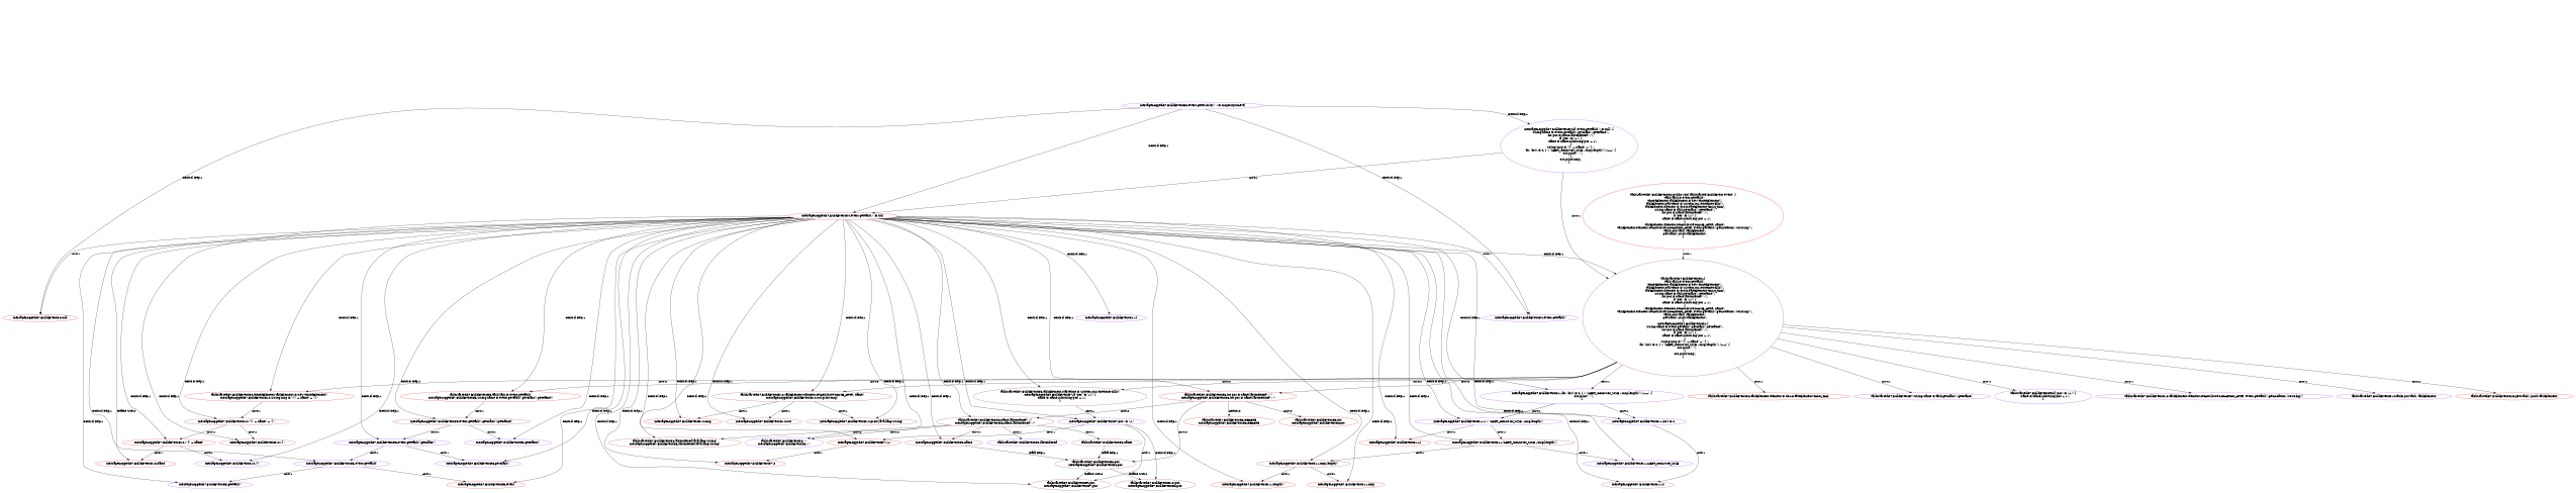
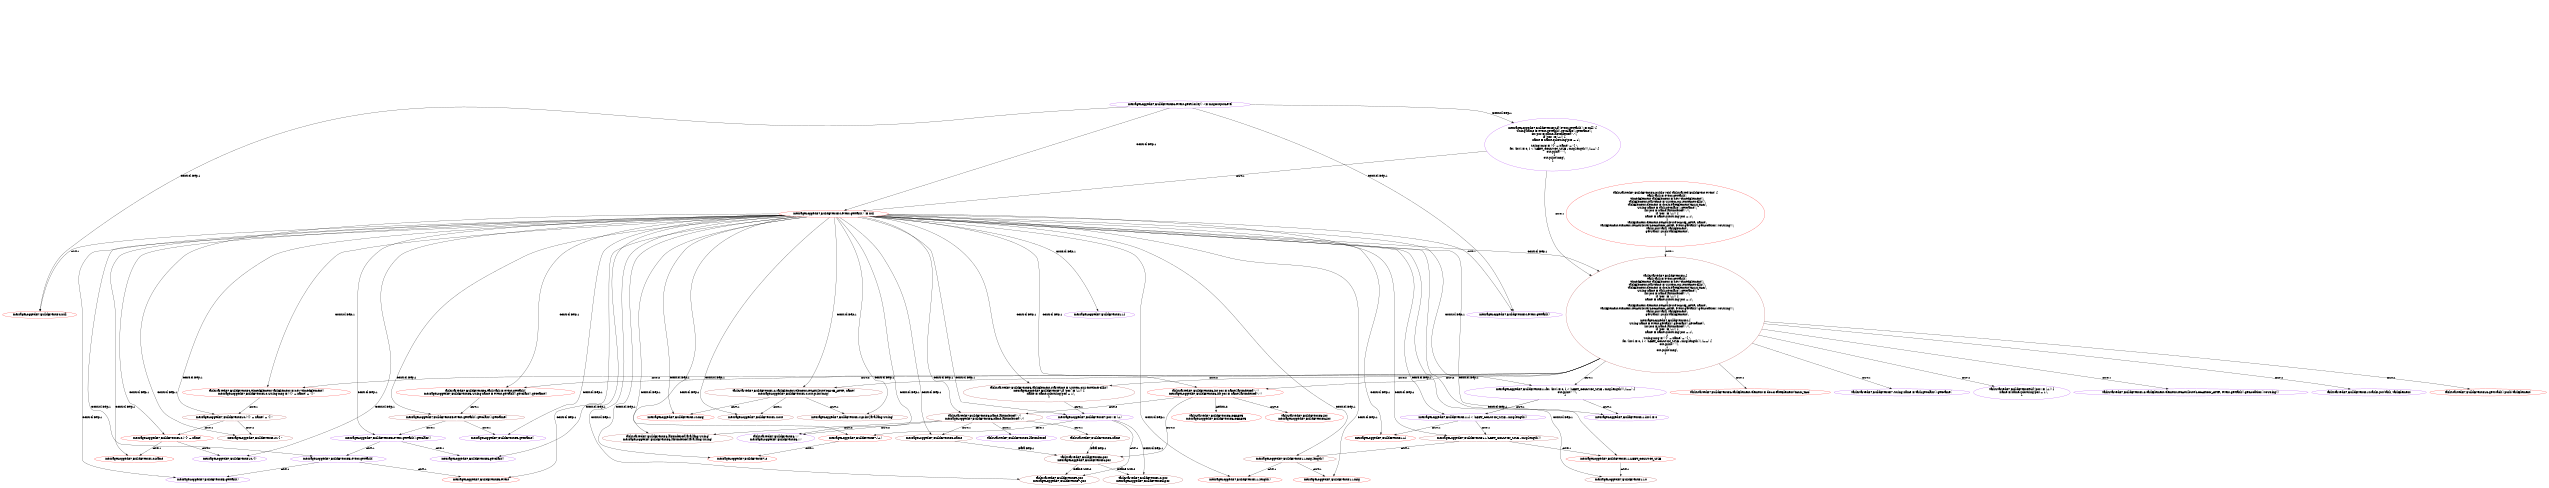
  digraph {
    node [color=red shape=ellipse]
    n1 [label="taskStarted#?,BuildEvent#8:DELETE\nmessageLogged#?,BuildEvent#6:DELETE"]
    n2 [label="taskStarted#?,BuildEvent#8:int pos = name.lastIndexOf(\".\")\nmessageLogged#?,BuildEvent#6:int pos = name.lastIndexOf(\".\")"]
    n3 [color=brown label="taskStarted#?,BuildEvent#8:pos\nmessageLogged#?,BuildEvent#6:pos"]
    n4 [label="taskStarted#?,BuildEvent#8:int\nmessageLogged#?,BuildEvent#6:int"]
    n5 [color=brown label="taskStarted#?,BuildEvent#8:name.lastIndexOf(\".\")\nmessageLogged#?,BuildEvent#6:name.lastIndexOf(\".\")"]
    n6 [color=brown label="taskStarted#?,BuildEvent#9:pos\nmessageLogged#?,BuildEvent#7:pos"]
    n7 [color=brown label="taskStarted#?,BuildEvent#10:pos\nmessageLogged#?,BuildEvent#8:pos"]
    n8 [color=brown label="taskStarted#?,BuildEvent#8:name"]
    n9 [color=purple label="taskStarted#?,BuildEvent#8:lastIndexOf"]
    n10 [color=brown label="taskStarted#?,BuildEvent#8:lastIndexOf(java.lang.String)\nmessageLogged#?,BuildEvent#6:lastIndexOf(java.lang.String)"]
    n11 [color=purple label="taskStarted#?,BuildEvent#8:\".\"\nmessageLogged#?,BuildEvent#6:\".\""]
    n12 [color=brown label="messageLogged#?,BuildEvent#6:name"]
    n13 [color=brown label="taskStarted#?,BuildEvent#2:\{\n    Task task = event.getTask();\n    TimedElement taskElement = new TimedElement();\n    taskElement.startTime = System.currentTimeMillis();\n    taskElement.element = doc.createElement(TASK_TAG);\n    String name = task.getClass().getName();\n    int pos = name.lastIndexOf(\".\");\n    if (pos != (-1)) \{\n        name = name.substring(pos + 1);\n    \}\n    taskElement.element.setAttribute(NAME_ATTR, name);\n    taskElement.element.setAttribute(LOCATION_ATTR, event.getTask().getLocation().toString());\n    tasks.put(task, taskElement);\n    getStack().push(taskElement);\n\}\nmessageLogged#?,BuildEvent#4:\{\n    String name = event.getTask().getClass().getName();\n    int pos = name.lastIndexOf(\".\");\n    if (pos != (-1)) \{\n        name = name.substring(pos + 1);\n    \}\n    String msg = (\"[\" + name) + \"] \";\n    for (int i = 0; i < (LEFT_COLUMN_SIZE - msg.length()); i++) \{\n        out.print(\" \");\n    \}\n    out.print(msg);\n\}"]
    n14 [label="taskStarted#?,BuildEvent#3:Task task = event.getTask()\nmessageLogged#?,BuildEvent#5:String name = event.getTask().getClass().getName()"]
    n15 [label="taskStarted#?,BuildEvent#4:TimedElement taskElement = new TimedElement()\nmessageLogged#?,BuildEvent#10:String msg = (\"[\" + name) + \"] \""]
    n16 [color=brown label="taskStarted#?,BuildEvent#5:taskElement.startTime = System.currentTimeMillis()\nmessageLogged#?,BuildEvent#7:if (pos != (-1)) \{\n    name = name.substring(pos + 1);\n\}"]
    n17 [label="taskStarted#?,BuildEvent#6:taskElement.element = doc.createElement(TASK_TAG)"]
    n18 [color=purple label="taskStarted#?,BuildEvent#7:String name = task.getClass().getName()"]
    n19 [color=purple label="taskStarted#?,BuildEvent#9:if (pos != (-1)) \{\n    name = name.substring(pos + 1);\n\}"]
    n20 [color=brown label="taskStarted#?,BuildEvent#12:taskElement.element.setAttribute(NAME_ATTR, name)\nmessageLogged#?,BuildEvent#14:out.print(msg)"]
    n21 [color=purple label="taskStarted#?,BuildEvent#13:taskElement.element.setAttribute(LOCATION_ATTR, event.getTask().getLocation().toString())"]
    n22 [color=purple label="taskStarted#?,BuildEvent#14:tasks.put(task, taskElement)"]
    n23 [label="taskStarted#?,BuildEvent#15:getStack().push(taskElement)"]
    n24 [color=purple label="messageLogged#?,BuildEvent#11:for (int i = 0; i < (LEFT_COLUMN_SIZE - msg.length()); i++) \{\n    out.print(\" \");\n\}"]
    n25 [color=brown label="messageLogged#?,BuildEvent#5:event.getTask().getClass().getName()"]
    n26 [color=brown label="messageLogged#?,BuildEvent#10:(\"[\" + name) + \"] \""]
    n27 [color=purple label="messageLogged#?,BuildEvent#7:pos != (-1)"]
    n28 [label="messageLogged#?,BuildEvent#14:msg"]
    n29 [color=brown label="messageLogged#?,BuildEvent#14:out"]
    n30 [color=brown label="messageLogged#?,BuildEvent#14:print(java.lang.String)"]
    n31 [color=purple label="messageLogged#?,BuildEvent#11:i < (LEFT_COLUMN_SIZE - msg.length())"]
    n32 [color=purple label="messageLogged#?,BuildEvent#11:int i = 0"]
    n33 [label="taskStarted#?,BuildEvent#2:public void taskStarted(BuildEvent event) \{\n    Task task = event.getTask();\n    TimedElement taskElement = new TimedElement();\n    taskElement.startTime = System.currentTimeMillis();\n    taskElement.element = doc.createElement(TASK_TAG);\n    String name = task.getClass().getName();\n    int pos = name.lastIndexOf(\".\");\n    if (pos != (-1)) \{\n        name = name.substring(pos + 1);\n    \}\n    taskElement.element.setAttribute(NAME_ATTR, name);\n    taskElement.element.setAttribute(LOCATION_ATTR, event.getTask().getLocation().toString());\n    tasks.put(task, taskElement);\n    getStack().push(taskElement);\n\}"]
    n34 [color=purple label="messageLogged#?,BuildEvent#5:event.getTask().getClass()"]
    n35 [color=purple label="messageLogged#?,BuildEvent#5:getName()"]
    n36 [label="messageLogged#?,BuildEvent#10:(\"[\" + name)"]
    n37 [color=brown label="messageLogged#?,BuildEvent#10:\"] \""]
    n38 [label="messageLogged#?,BuildEvent#7:(-1)"]
    n39 [color=purple label="messageLogged#?,BuildEvent#5:event.getTask()"]
    n40 [color=purple label="messageLogged#?,BuildEvent#5:getTask()"]
    n41 [label="messageLogged#?,BuildEvent#5:event"]
    n42 [color=purple label="messageLogged#?,BuildEvent#10:\"[\""]
    n43 [label="messageLogged#?,BuildEvent#10:name"]
    n44 [color=purple label="messageLogged#?,BuildEvent#5:getClass()"]
    n45 [color=purple label="messageLogged#?,BuildEvent#11:i"]
    n46 [label="messageLogged#?,BuildEvent#7:2"]
    n47 [color=brown label="messageLogged#?,BuildEvent#11:msg.length()"]
    n48 [label="messageLogged#?,BuildEvent#11:length()"]
    n49 [label="messageLogged#?,BuildEvent#11:msg"]
    n50 [color=purple label="messageLogged#?,BuildEvent#4:event.getTask()"]
    n51 [label="messageLogged#?,BuildEvent#11:i"]
-   n52 [color=purple label="messageLogged#?,BuildEvent#11:LEFT_COLUMN_SIZE"]
+   n52 [label="messageLogged#?,BuildEvent#11:LEFT_COLUMN_SIZE"]
    n53 [label="messageLogged#?,BuildEvent#4:event.getTask() != null"]
    n54 [label="messageLogged#?,BuildEvent#4:null"]
    n55 [color=brown label="messageLogged#?,BuildEvent#11:(LEFT_COLUMN_SIZE - msg.length())"]
    n56 [color=brown label="messageLogged#?,BuildEvent#11:0"]
    n57 [color=purple label="messageLogged#?,BuildEvent#4:if (event.getTask() != null) \{\n    String name = event.getTask().getClass().getName();\n    int pos = name.lastIndexOf(\".\");\n    if (pos != (-1)) \{\n        name = name.substring(pos + 1);\n    \}\n    String msg = (\"[\" + name) + \"] \";\n    for (int i = 0; i < (LEFT_COLUMN_SIZE - msg.length()); i++) \{\n        out.print(\" \");\n    \}\n    out.print(msg);\n\}"]
    n58 [color=purple label="messageLogged#?,BuildEvent#3:event.getPriority() <= msgOutputLevel"]
    n2 -> n1 [label="Action:2"]
    n2 -> n3 [label="AST:2"]
    n2 -> n4 [label="AST:2"]
    n2 -> n5 [label="AST:2"]
    n3 -> n6 [label="Define Use:2"]
    n3 -> n7 [label="Define Use:2"]
    n5 -> n8 [label="AST:1"]
    n5 -> n9 [label="AST:1"]
    n5 -> n10 [label="AST:2"]
    n5 -> n11 [label="AST:2"]
    n5 -> n12 [label="AST:1"]
    n8 -> n3 [label="Data Dep:1"]
    n12 -> n3 [label="Data Dep:1"]
    n13 -> n2 [label="AST:2"]
    n13 -> n14 [label="AST:2"]
    n13 -> n15 [label="AST:2"]
    n13 -> n16 [label="AST:2"]
    n13 -> n17 [label="AST:1"]
    n13 -> n18 [label="AST:1"]
    n13 -> n19 [label="AST:1"]
    n13 -> n20 [label="AST:2"]
    n13 -> n21 [label="AST:1"]
    n13 -> n22 [label="AST:1"]
    n13 -> n23 [label="AST:1"]
    n13 -> n24 [label="AST:1"]
    n14 -> n25 [label="AST:1"]
    n15 -> n26 [label="AST:1"]
    n16 -> n27 [label="AST:1"]
    n20 -> n28 [label="AST:1"]
    n20 -> n29 [label="AST:1"]
    n20 -> n30 [label="AST:1"]
    n24 -> n31 [label="AST:1"]
    n24 -> n32 [label="AST:1"]
    n25 -> n34 [label="AST:1"]
    n25 -> n35 [label="AST:1"]
    n26 -> n36 [label="AST:1"]
    n26 -> n37 [label="AST:1"]
    n27 -> n6 [label="AST:1"]
    n27 -> n7 [label="Control Dep:1"]
    n27 -> n38 [label="AST:1"]
    n31 -> n51 [label="AST:1"]
    n31 -> n55 [label="AST:1"]
-   n32 -> n56 [label="AST:1"]
+   n52 -> n56 [label="AST:1"]
    n33 -> n13 [label="AST:1"]
    n34 -> n39 [label="AST:1"]
    n34 -> n44 [label="AST:1"]
    n36 -> n42 [label="AST:1"]
    n36 -> n43 [label="AST:1"]
    n38 -> n46 [label="AST:1"]
    n39 -> n40 [label="AST:1"]
    n39 -> n41 [label="AST:1"]
    n47 -> n48 [label="AST:1"]
    n47 -> n49 [label="AST:1"]
    n53 -> n2 [label="Control Dep:1"]
    n53 -> n5 [label="Control Dep:1"]
    n53 -> n6 [label="Control Dep:1"]
    n53 -> n10 [label="Control Dep:1"]
    n53 -> n11 [label="Control Dep:1"]
    n53 -> n12 [label="Control Dep:1"]
    n53 -> n13 [label="Control Dep:1"]
    n53 -> n14 [label="Control Dep:1"]
    n53 -> n15 [label="Control Dep:1"]
    n53 -> n16 [label="Control Dep:1"]
    n53 -> n20 [label="Control Dep:1"]
    n53 -> n24 [label="Control Dep:1"]
    n53 -> n25 [label="Control Dep:1"]
    n53 -> n26 [label="Control Dep:1"]
    n53 -> n27 [label="Control Dep:1"]
    n53 -> n28 [label="Control Dep:1"]
    n53 -> n29 [label="Control Dep:1"]
    n53 -> n30 [label="Control Dep:1"]
    n53 -> n31 [label="Control Dep:1"]
    n53 -> n32 [label="Control Dep:1"]
    n53 -> n34 [label="Control Dep:1"]
    n53 -> n35 [label="Control Dep:1"]
    n53 -> n36 [label="Control Dep:1"]
    n53 -> n37 [label="Control Dep:1"]
    n53 -> n38 [label="Control Dep:1"]
    n53 -> n39 [label="Control Dep:1"]
    n53 -> n40 [label="Control Dep:1"]
    n53 -> n41 [label="Control Dep:1"]
    n53 -> n42 [label="Control Dep:1"]
-   n53 -> n43 [label="Define Use:2"]
+   n53 -> n43 [label="Control Dep:1"]
    n53 -> n44 [label="Control Dep:1"]
    n53 -> n45 [label="Control Dep:1"]
    n53 -> n46 [label="Control Dep:1"]
    n53 -> n47 [label="Control Dep:1"]
    n53 -> n48 [label="Control Dep:1"]
    n53 -> n49 [label="Control Dep:1"]
    n53 -> n50 [label="AST:1"]
    n53 -> n51 [label="Control Dep:1"]
    n53 -> n52 [label="Control Dep:1"]
    n53 -> n54 [label="AST:1"]
    n53 -> n55 [label="Control Dep:1"]
    n53 -> n56 [label="Control Dep:1"]
    n55 -> n47 [label="AST:1"]
    n55 -> n52 [label="AST:1"]
    n57 -> n13 [label="AST:1"]
    n57 -> n53 [label="AST:1"]
    n58 -> n50 [label="Control Dep:1"]
    n58 -> n53 [label="Control Dep:1"]
    n58 -> n54 [label="Control Dep:1"]
    n58 -> n57 [label="Control Dep:1"]
  }
